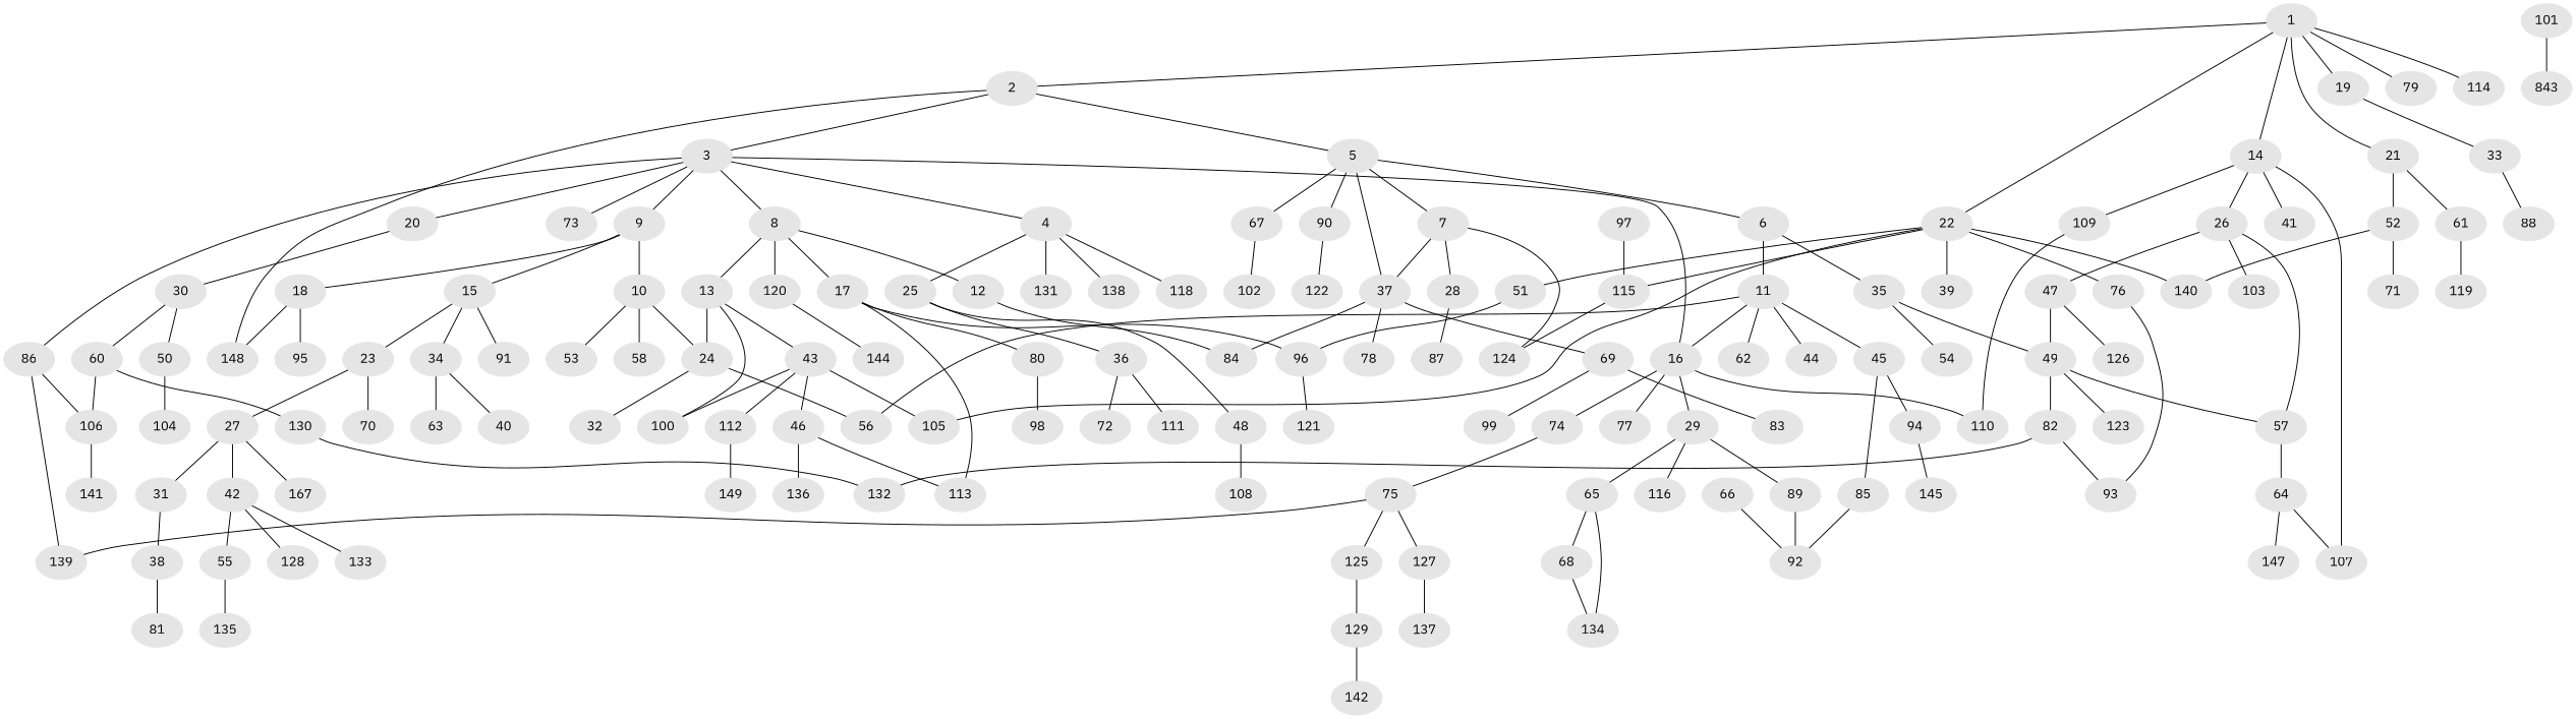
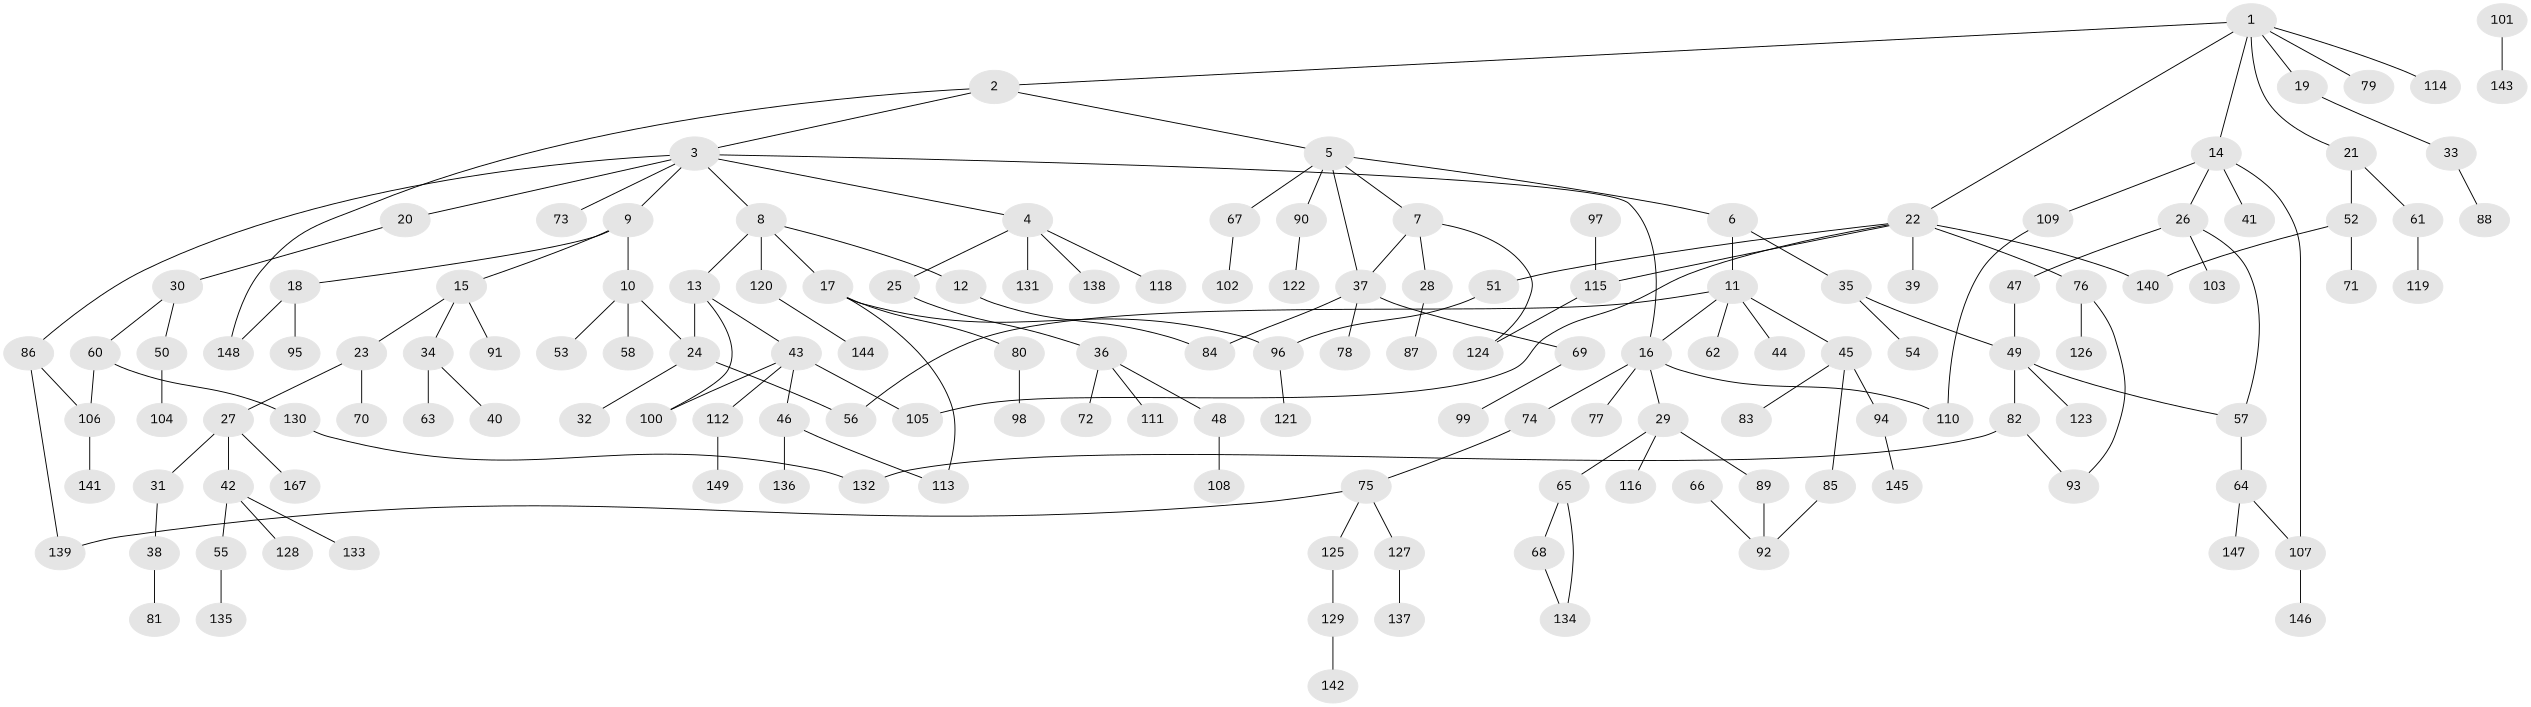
  graph {
    fontname="IBM Plex Sans"
    node [color=gray90 fontname="IBM Plex Sans" style=filled]
    edge [fontname="IBM Plex Sans"]
    1
    2
    14
    19
    21
    22
    79
    114
    3
    5
    148
    26
    41
    107
    109
    33
    52
    61
    39
    51
    76
    105
    115
    140
    4
    8
    9
    16
    20
    73
    86
    6
    7
    37
    67
    90
    25
    118
    131
    138
    12
    13
    17
    120
    10
    15
    18
    29
    74
    77
    110
    30
    106
    139
    36
    11
    35
    28
    124
    84
    69
    78
    102
    122
    44
    45
    56
    62
    49
    54
    87
    24
    43
    100
    80
    96
    113
    144
    53
    58
    23
    34
    91
    95
    32
    85
    94
    46
    112
    47
    57
    103
+   146
    27
    70
    40
    63
    65
    89
    116
    75
    98
    121
    88
    50
    60
    71
    119
    93
    126
    31
    42
    n113 [label=167]
    48
    72
    111
    64
    38
    55
    128
    133
    68
    134
    92
    104
    130
    81
    82
    123
    108
    83
    99
    97
    135
    136
    149
    145
    132
    147
    101
-   143 [label=843]
+   143
    141
    66
    125
    127
    129
    137
    142
    1 -- 2
    1 -- 14
    1 -- 19
    1 -- 21
    1 -- 22
    1 -- 79
    1 -- 114
    2 -- 3
    2 -- 5
    2 -- 148
    14 -- 26
    14 -- 41
    14 -- 107
    14 -- 109
    19 -- 33
    21 -- 52
    21 -- 61
    22 -- 39
    22 -- 51
    22 -- 76
    22 -- 105
    22 -- 115
    22 -- 140
    3 -- 4
    3 -- 8
    3 -- 9
    3 -- 16
    3 -- 20
    3 -- 73
    3 -- 86
    5 -- 6
    5 -- 7
    5 -- 37
    5 -- 67
    5 -- 90
    26 -- 47
    26 -- 57
    26 -- 103
+   107 -- 146
    109 -- 110
    33 -- 88
    52 -- 140
    52 -- 71
    61 -- 119
    51 -- 96
    76 -- 93
-   47 -- 126
+   76 -- 126
    115 -- 124
    4 -- 25
    4 -- 118
    4 -- 131
    4 -- 138
    8 -- 12
    8 -- 13
    8 -- 17
    8 -- 120
    9 -- 10
    9 -- 15
    9 -- 18
    16 -- 29
    16 -- 74
    16 -- 77
    16 -- 110
    20 -- 30
    86 -- 106
    86 -- 139
    6 -- 11
    6 -- 35
    7 -- 37
    7 -- 28
    7 -- 124
    37 -- 84
    37 -- 69
    37 -- 78
    67 -- 102
    90 -- 122
    25 -- 36
    12 -- 84
    13 -- 24
    13 -- 43
    13 -- 100
    17 -- 80
    17 -- 96
    17 -- 113
    120 -- 144
    10 -- 24
    10 -- 53
    10 -- 58
    15 -- 23
    15 -- 34
    15 -- 91
    18 -- 148
    18 -- 95
    29 -- 65
    29 -- 89
    29 -- 116
    74 -- 75
    30 -- 50
    30 -- 60
    106 -- 141
-   25 -- 48
+   36 -- 48
    36 -- 72
    36 -- 111
    11 -- 16
    11 -- 44
    11 -- 45
    11 -- 56
    11 -- 62
    35 -- 49
    35 -- 54
    28 -- 87
-   69 -- 83
+   45 -- 83
    69 -- 99
    45 -- 85
    45 -- 94
    49 -- 57
    49 -- 82
    49 -- 123
    24 -- 56
    24 -- 32
    43 -- 105
    43 -- 100
    43 -- 46
    43 -- 112
    80 -- 98
    96 -- 121
    23 -- 27
    23 -- 70
    34 -- 40
    34 -- 63
    85 -- 92
    94 -- 145
    46 -- 113
    46 -- 136
    112 -- 149
    47 -- 49
    57 -- 64
    27 -- 31
    27 -- 42
    27 -- n113
    65 -- 68
    65 -- 134
    89 -- 92
    75 -- 139
    75 -- 125
    75 -- 127
    50 -- 104
    60 -- 106
    60 -- 130
    31 -- 38
    42 -- 55
    42 -- 128
    42 -- 133
    48 -- 108
    64 -- 107
    64 -- 147
    38 -- 81
    55 -- 135
    68 -- 134
    130 -- 132
    82 -- 93
    82 -- 132
    97 -- 115
    101 -- 143
    66 -- 92
    125 -- 129
    127 -- 137
    129 -- 142
  }
